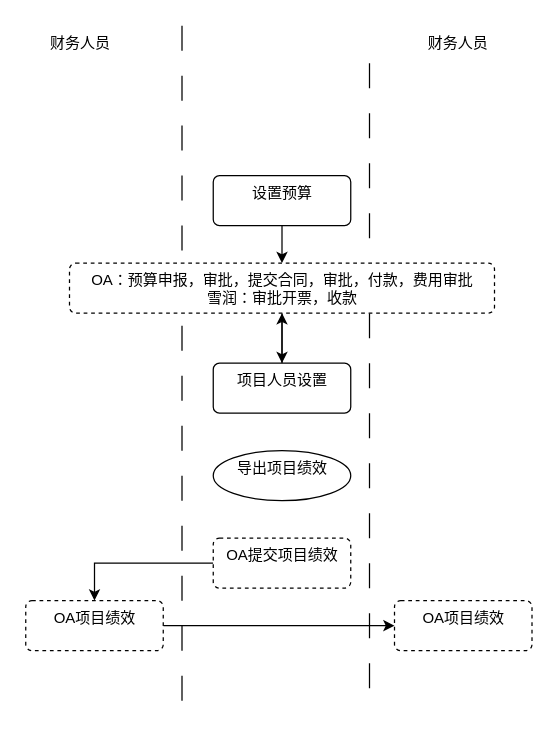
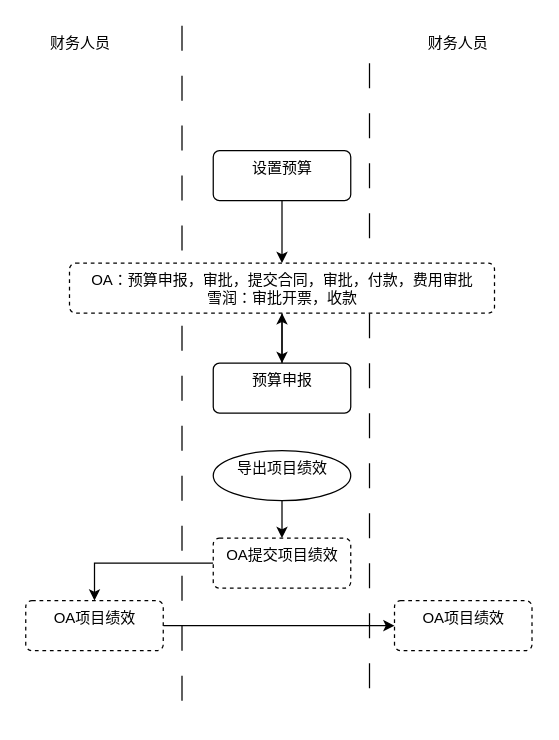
  <mxCell id="0" />
  <mxCell id="1" parent="0" />
  <mxCell id="2" value="" style="line;strokeWidth=1;direction=south;html=1;dashed=1;dashPattern=20 20;" parent="1" vertex="1"><mxGeometry x="140" y="20" width="10" height="540" as="geometry" /></mxCell>
  <mxCell id="3" value="财务人员" style="text;align=right;" parent="1" vertex="1"><mxGeometry x="30" y="20" width="60" height="20" as="geometry" /></mxCell>
  <mxCell id="4" value="财务人员" style="text;align=left;" parent="1" vertex="1"><mxGeometry x="340" y="20" width="60" height="20" as="geometry" /></mxCell>
  <mxCell id="5" value="" style="line;strokeWidth=1;direction=south;html=1;dashed=1;dashPattern=20 20;" parent="1" vertex="1"><mxGeometry x="290" y="50" width="10" height="520" as="geometry" /></mxCell>
  <mxCell id="6" value="" style="edgeStyle=orthogonalEdgeStyle;rounded=0;orthogonalLoop=1;jettySize=auto;html=1;" parent="1" source="7" edge="1"><mxGeometry relative="1" as="geometry"><mxPoint x="225" y="210" as="targetPoint" /></mxGeometry></mxCell>
- <mxCell id="7" value="设置预算" style="html=1;align=center;verticalAlign=top;rounded=1;absoluteArcSize=1;arcSize=10;dashed=0;" parent="1" vertex="1"><mxGeometry x="170" y="140" width="110" height="40" as="geometry" /></mxCell>
+ <mxCell id="7" value="设置预算" style="html=1;align=center;verticalAlign=top;rounded=1;absoluteArcSize=1;arcSize=10;dashed=0;" parent="1" vertex="1"><mxGeometry x="170" y="120" width="110" height="40" as="geometry" /></mxCell>
  <mxCell id="8" value="" style="edgeStyle=orthogonalEdgeStyle;rounded=0;orthogonalLoop=1;jettySize=auto;html=1;" parent="1" source="9" target="14" edge="1"><mxGeometry relative="1" as="geometry" /></mxCell>
- <mxCell id="9" value="项目人员设置" style="html=1;align=center;verticalAlign=top;rounded=1;absoluteArcSize=1;arcSize=10;dashed=0;" parent="1" vertex="1"><mxGeometry x="170" y="290" width="110" height="40" as="geometry" /></mxCell>
+ <mxCell id="9" value="预算申报" style="html=1;align=center;verticalAlign=top;rounded=1;absoluteArcSize=1;arcSize=10;dashed=0;" parent="1" vertex="1"><mxGeometry x="170" y="290" width="110" height="40" as="geometry" /></mxCell>
+ <mxCell id="10" value="" style="edgeStyle=orthogonalEdgeStyle;rounded=0;orthogonalLoop=1;jettySize=auto;html=1;" parent="1" source="11" target="16" edge="1"><mxGeometry relative="1" as="geometry" /></mxCell>
  <mxCell id="11" value="导出项目绩效" style="ellipse;html=1;align=center;verticalAlign=top;absoluteArcSize=1;arcSize=10;dashed=0;" parent="1" vertex="1"><mxGeometry x="170" y="360" width="110" height="40" as="geometry" /></mxCell>
  <mxCell id="12" value="OA项目绩效" style="html=1;align=center;verticalAlign=top;rounded=1;absoluteArcSize=1;arcSize=10;dashed=1;" parent="1" vertex="1"><mxGeometry x="315" y="480" width="110" height="40" as="geometry" /></mxCell>
  <mxCell id="13" value="" style="edgeStyle=orthogonalEdgeStyle;rounded=0;orthogonalLoop=1;jettySize=auto;html=1;" parent="1" source="14" edge="1"><mxGeometry relative="1" as="geometry"><mxPoint x="225" y="290" as="targetPoint" /></mxGeometry></mxCell>
  <mxCell id="14" value="OA：预算申报，审批，提交合同，审批，付款，费用审批&lt;br&gt;雪润：审批开票，收款" style="html=1;align=center;verticalAlign=top;rounded=1;absoluteArcSize=1;arcSize=10;dashed=1;" parent="1" vertex="1"><mxGeometry x="55" y="210" width="340" height="40" as="geometry" /></mxCell>
  <mxCell id="15" value="" style="edgeStyle=orthogonalEdgeStyle;rounded=0;orthogonalLoop=1;jettySize=auto;html=1;" parent="1" source="16" target="18" edge="1"><mxGeometry relative="1" as="geometry" /></mxCell>
  <mxCell id="16" value="OA提交项目绩效" style="html=1;align=center;verticalAlign=top;rounded=1;absoluteArcSize=1;arcSize=10;dashed=1;" parent="1" vertex="1"><mxGeometry x="170" y="430" width="110" height="40" as="geometry" /></mxCell>
  <mxCell id="17" value="" style="edgeStyle=orthogonalEdgeStyle;rounded=0;orthogonalLoop=1;jettySize=auto;html=1;" parent="1" source="18" target="12" edge="1"><mxGeometry relative="1" as="geometry" /></mxCell>
  <mxCell id="18" value="OA项目绩效" style="html=1;align=center;verticalAlign=top;rounded=1;absoluteArcSize=1;arcSize=10;dashed=1;" parent="1" vertex="1"><mxGeometry x="20" y="480" width="110" height="40" as="geometry" /></mxCell>
